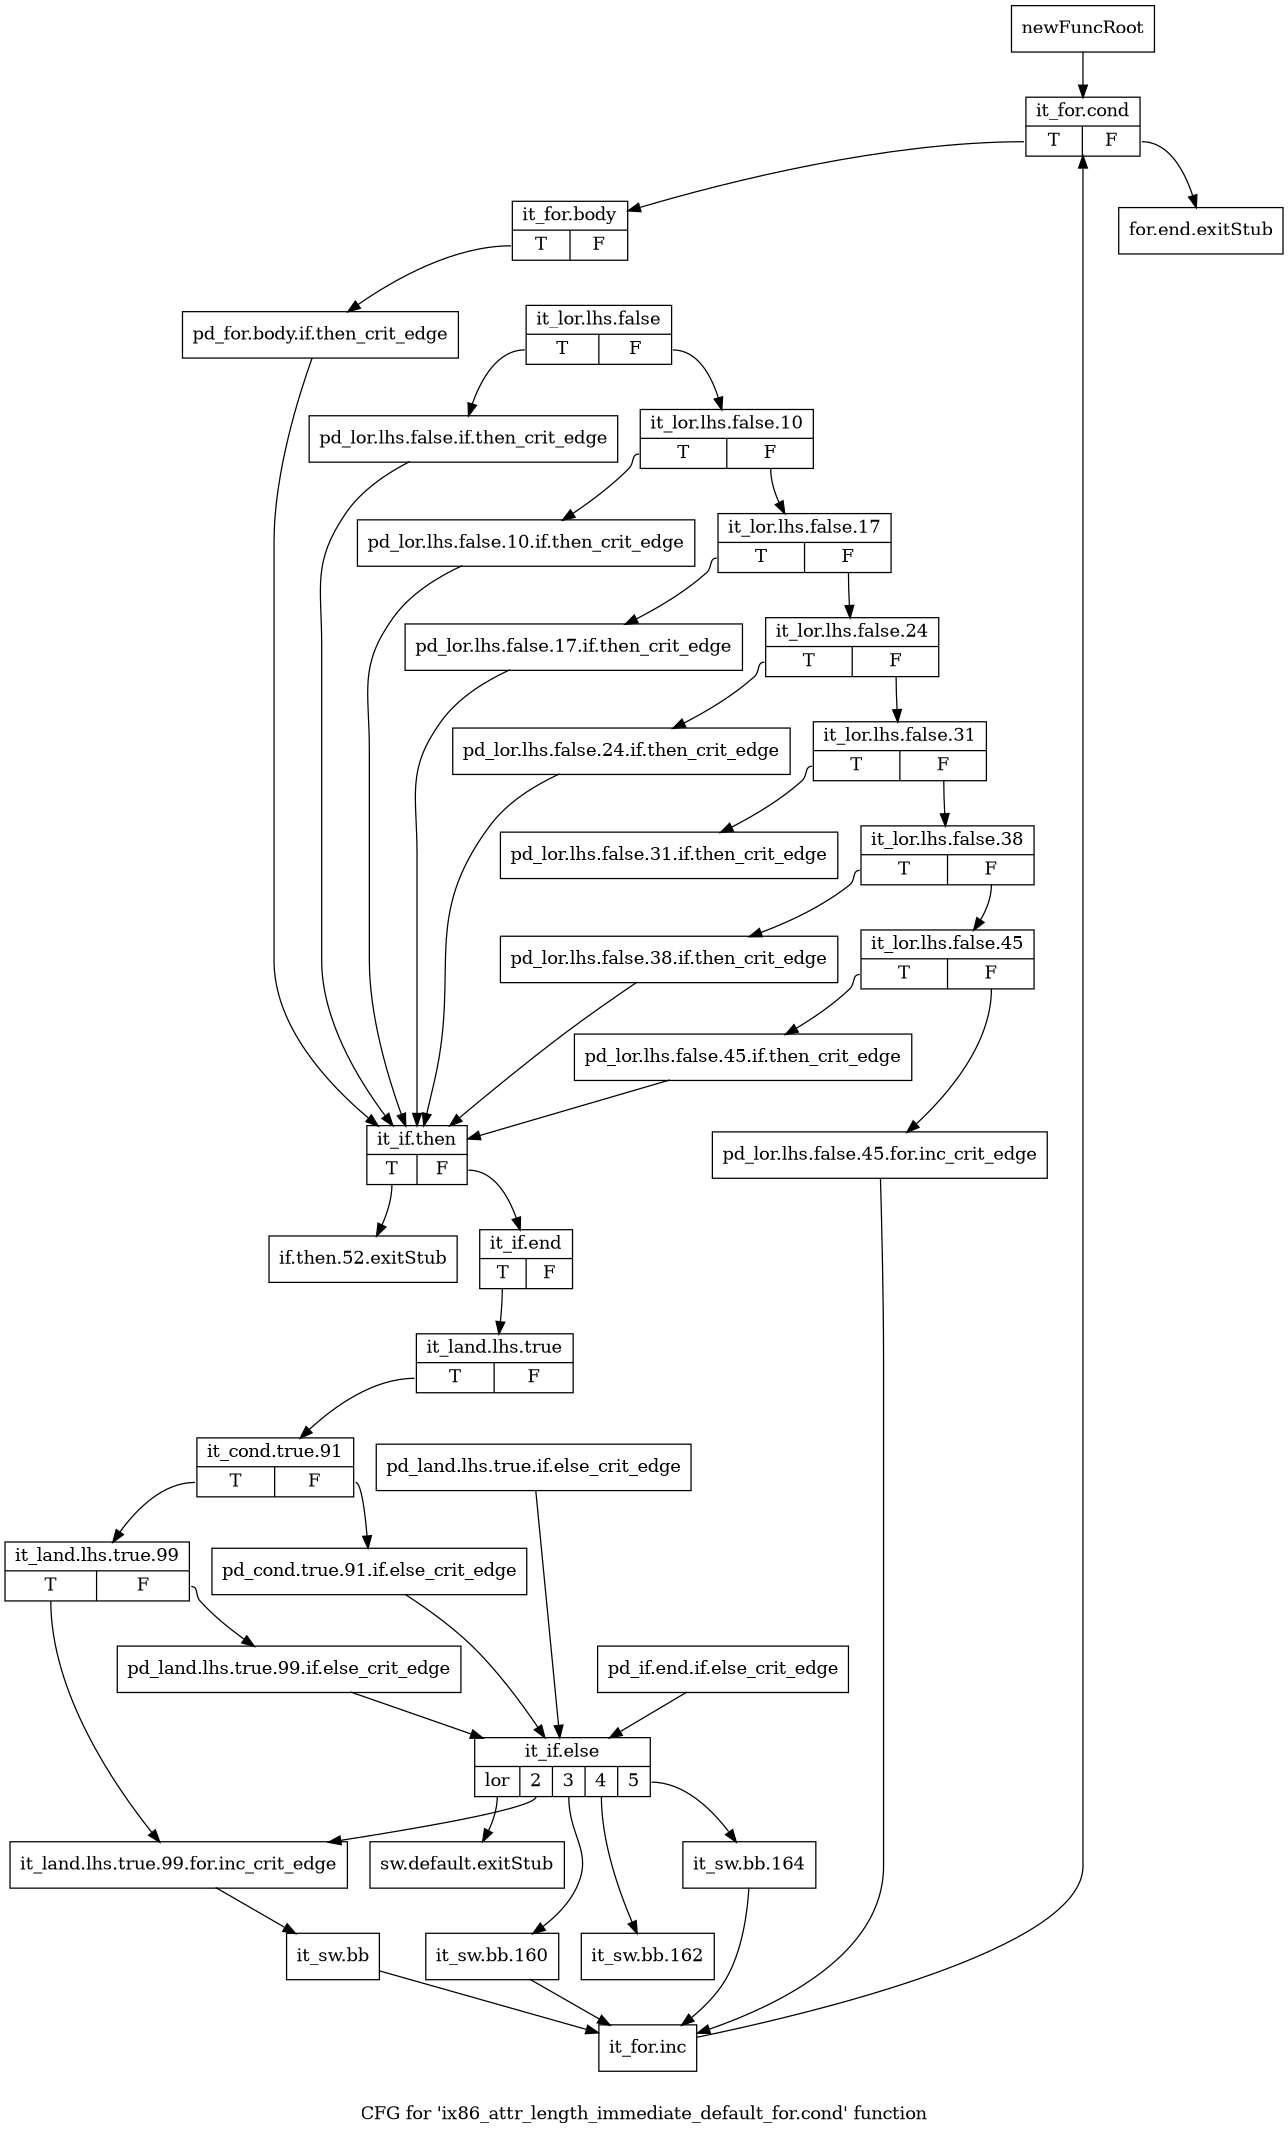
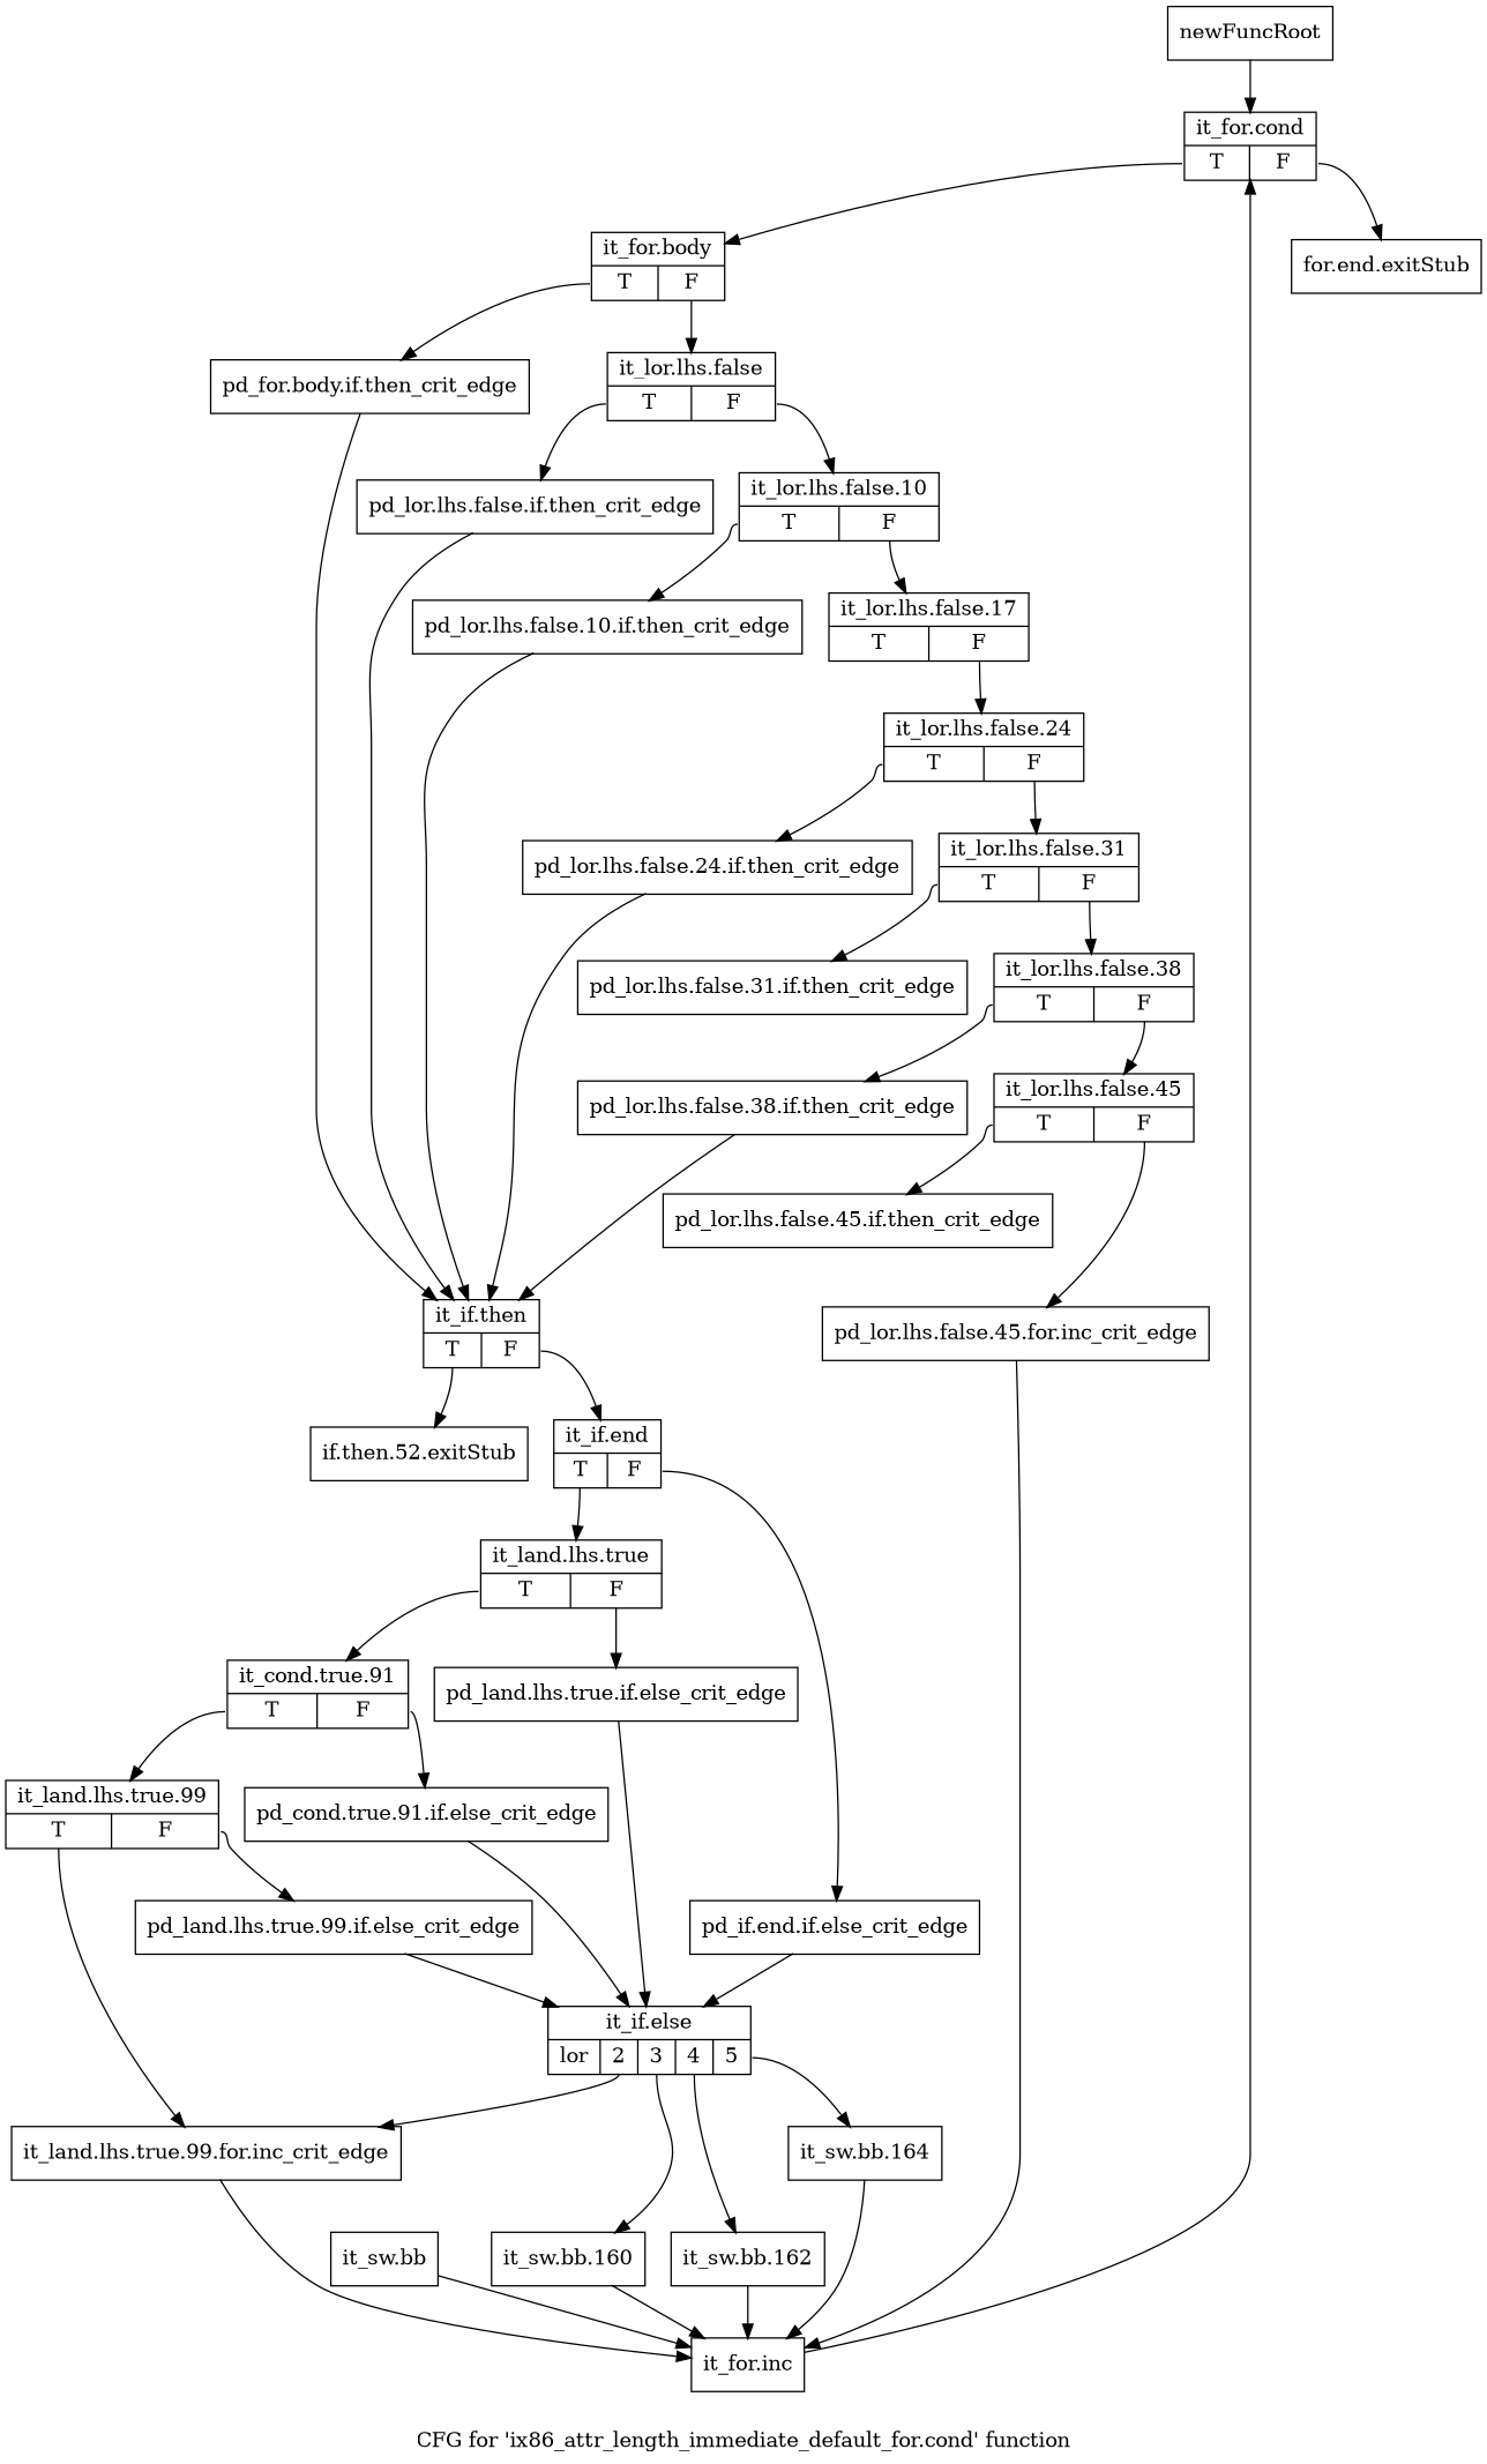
  digraph {
    label="CFG for 'ix86_attr_length_immediate_default_for.cond' function"
    node [shape=record]
    n1 [label="{newFuncRoot}"]
    n2 [label="{it_for.cond|{<s0>T|<s1>F}}"]
    n3 [label="{for.end.exitStub}"]
    n4 [label="{it_for.body|{<s0>T|<s1>F}}"]
    n5 [label="{pd_for.body.if.then_crit_edge}"]
    n6 [label="{it_lor.lhs.false|{<s0>T|<s1>F}}"]
    n7 [label="{if.then.52.exitStub}"]
-   n8 [label="{sw.default.exitStub}"]
    n9 [label="{it_if.then|{<s0>T|<s1>F}}"]
    n10 [label="{pd_lor.lhs.false.if.then_crit_edge}"]
    n11 [label="{it_lor.lhs.false.10|{<s0>T|<s1>F}}"]
    n12 [label="{it_if.end|{<s0>T|<s1>F}}"]
    n13 [label="{pd_lor.lhs.false.10.if.then_crit_edge}"]
    n14 [label="{it_lor.lhs.false.17|{<s0>T|<s1>F}}"]
-   n15 [label="{pd_lor.lhs.false.17.if.then_crit_edge}"]
    n16 [label="{it_lor.lhs.false.24|{<s0>T|<s1>F}}"]
    n17 [label="{pd_lor.lhs.false.24.if.then_crit_edge}"]
    n18 [label="{it_lor.lhs.false.31|{<s0>T|<s1>F}}"]
    n19 [label="{pd_lor.lhs.false.31.if.then_crit_edge}"]
    n20 [label="{it_lor.lhs.false.38|{<s0>T|<s1>F}}"]
    n21 [label="{pd_lor.lhs.false.38.if.then_crit_edge}"]
    n22 [label="{it_lor.lhs.false.45|{<s0>T|<s1>F}}"]
    n23 [label="{pd_lor.lhs.false.45.if.then_crit_edge}"]
    n24 [label="{pd_lor.lhs.false.45.for.inc_crit_edge}"]
    n25 [label="{it_for.inc}"]
    n26 [label="{it_land.lhs.true|{<s0>T|<s1>F}}"]
    n27 [label="{pd_if.end.if.else_crit_edge}"]
    n28 [label="{it_cond.true.91|{<s0>T|<s1>F}}"]
    n29 [label="{pd_land.lhs.true.if.else_crit_edge}"]
    n30 [label="{it_if.else|{<s0>lor|<s1>2|<s2>3|<s3>4|<s4>5}}"]
    n31 [label="{it_land.lhs.true.99|{<s0>T|<s1>F}}"]
    n32 [label="{pd_cond.true.91.if.else_crit_edge}"]
    n33 [label="{it_sw.bb.160}"]
    n34 [label="{it_sw.bb.162}"]
    n35 [label="{it_sw.bb.164}"]
    n36 [label="{it_land.lhs.true.99.for.inc_crit_edge}"]
    n37 [label="{it_sw.bb}"]
    n38 [label="{pd_land.lhs.true.99.if.else_crit_edge}"]
    n1 -> n2
    n2 -> n3 [tailport=s1]
    n2 -> n4 [tailport=s0]
    n4 -> n5 [tailport=s0]
+   n4 -> n6 [tailport=s1]
    n5 -> n9
    n6 -> n10 [tailport=s0]
    n6 -> n11 [tailport=s1]
    n9 -> n7 [tailport=s0]
    n9 -> n12 [tailport=s1]
    n10 -> n9
    n11 -> n13 [tailport=s0]
    n11 -> n14 [tailport=s1]
    n12 -> n26 [tailport=s0]
+   n12 -> n27 [tailport=s1]
    n13 -> n9
-   n14 -> n15 [tailport=s0]
    n14 -> n16 [tailport=s1]
-   n15 -> n9
    n16 -> n17 [tailport=s0]
    n16 -> n18 [tailport=s1]
    n17 -> n9
    n18 -> n19 [tailport=s0]
    n18 -> n20 [tailport=s1]
    n20 -> n21 [tailport=s0]
    n20 -> n22 [tailport=s1]
    n21 -> n9
    n22 -> n23 [tailport=s0]
    n22 -> n24 [tailport=s1]
-   n23 -> n9
    n24 -> n25
    n25 -> n2
    n26 -> n28 [tailport=s0]
+   n26 -> n29 [tailport=s1]
    n27 -> n30
    n28 -> n31 [tailport=s0]
    n28 -> n32 [tailport=s1]
    n29 -> n30
-   n30 -> n8 [tailport=s0]
    n30 -> n33 [tailport=s2]
    n30 -> n34 [tailport=s3]
    n30 -> n35 [tailport=s4]
    n30 -> n36 [tailport=s1]
    n31 -> n36 [tailport=s0]
    n31 -> n38 [tailport=s1]
    n32 -> n30
    n33 -> n25
+   n34 -> n25
    n35 -> n25
-   n36 -> n37
+   n36 -> n25
    n37 -> n25
    n38 -> n30
  }
